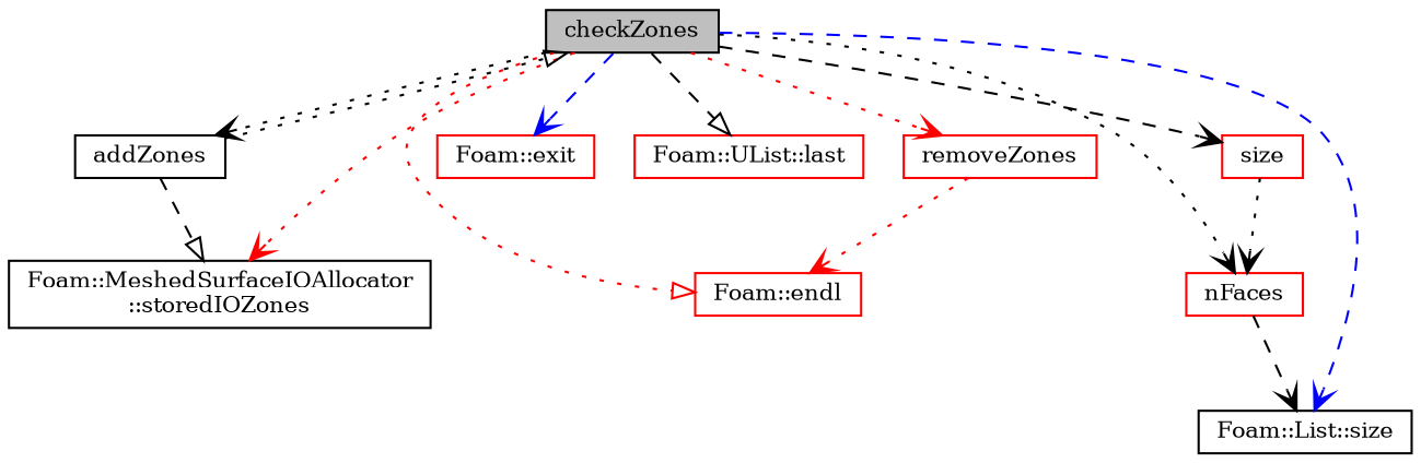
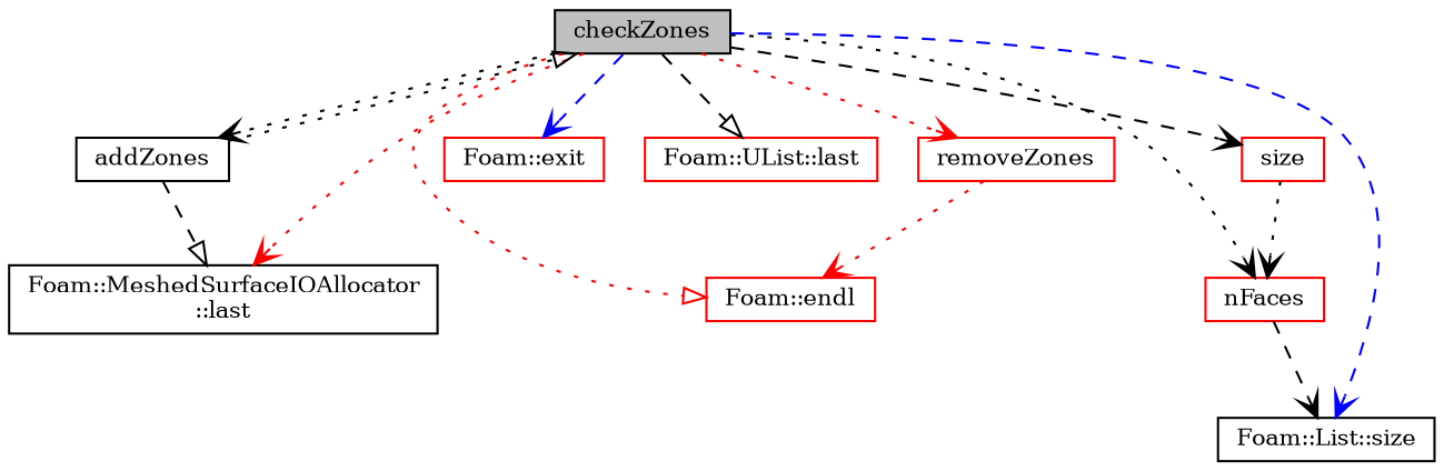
  digraph {
    fontname="DejaVu Serif"
    rankdir=TB
    node [color=red fontname="DejaVu Serif" fontsize=10 shape=record]
    edge [arrowhead=vee color=black fontname="DejaVu Serif" fontsize=10 labelfontname=Helvetica labelfontsize=10 style=dotted]
    n1 [color=black fillcolor=grey75 fontcolor=black height=0.2 label=checkZones style=filled width=0.4]
    n2 [color=black height=0.2 label=addZones width=0.4]
-   n3 [color=black height=0.2 label="Foam::MeshedSurfaceIOAllocator\l::storedIOZones" width=0.4]
+   n3 [color=black height=0.2 label="Foam::MeshedSurfaceIOAllocator\l::last" width=0.4]
    n4 [height=0.2 label="Foam::endl" width=0.4]
    n5 [height=0.2 label="Foam::exit" width=0.4]
    n6 [height=0.2 label="Foam::UList::last" width=0.4]
    n7 [height=0.2 label=nFaces width=0.4]
    n8 [color=black height=0.2 label="Foam::List::size" width=0.4]
    n9 [height=0.2 label=removeZones width=0.4]
    n10 [height=0.2 label=size width=0.4]
    n1 -> n2
    n1 -> n3 [color=red]
    n1 -> n4 [arrowhead=onormal color=red]
    n1 -> n5 [color=blue style=dashed]
    n1 -> n6 [arrowhead=onormal style=dashed]
    n1 -> n7
    n1 -> n8 [color=blue style=dashed]
    n1 -> n9 [color=red]
    n1 -> n10 [style=dashed]
    n2 -> n1 [arrowhead=onormal]
    n2 -> n3 [arrowhead=onormal style=dashed]
    n7 -> n8 [style=dashed]
    n9 -> n4 [color=red]
    n10 -> n7
  }
